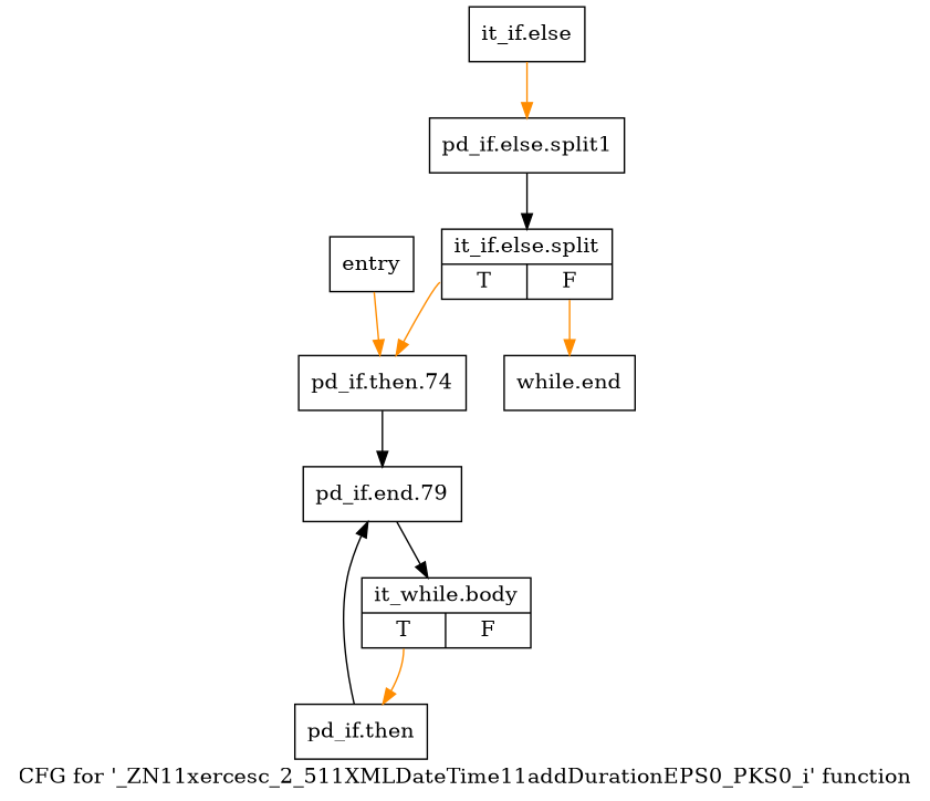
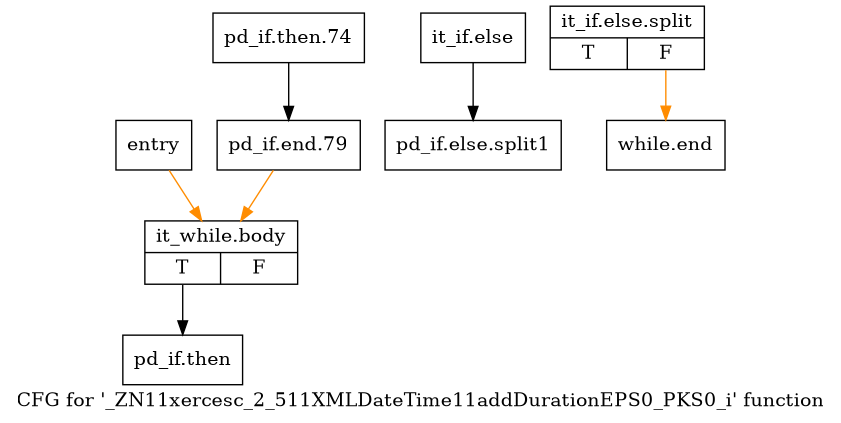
  digraph {
    label="CFG for '_ZN11xercesc_2_511XMLDateTime11addDurationEPS0_PKS0_i' function"
    node [shape=record]
    edge [color=darkorange]
    n1 [label="{entry}"]
    n2 [label="{it_while.body|{<s0>T|<s1>F}}"]
    n3 [label="{pd_if.then}"]
    n4 [label="{pd_if.end.79}"]
    n5 [label="{it_if.else}"]
    n6 [label="{pd_if.else.split1}"]
    n7 [label="{it_if.else.split|{<s0>T|<s1>F}}"]
    n8 [label="{pd_if.then.74}"]
    n9 [label="{while.end}"]
-   n1 -> n8
-   n2 -> n3 [tailport=s0]
-   n3 -> n4 [color=black]
-   n4 -> n2 [color=black]
-   n5 -> n6
-   n6 -> n7 [color=black]
-   n7 -> n8 [tailport=s0]
+   n1 -> n2
+   n2 -> n3 [color=black tailport=s0]
+   n4 -> n2
+   n5 -> n6 [color=black]
    n7 -> n9 [tailport=s1]
    n8 -> n4 [color=black]
  }
